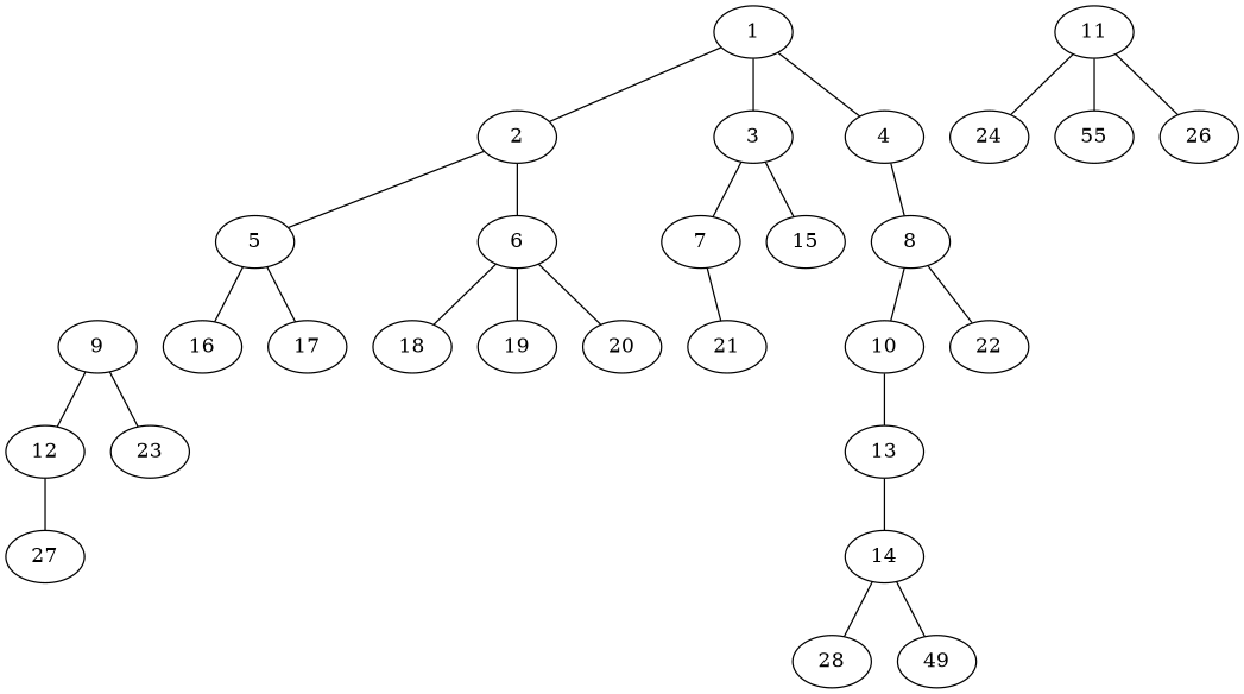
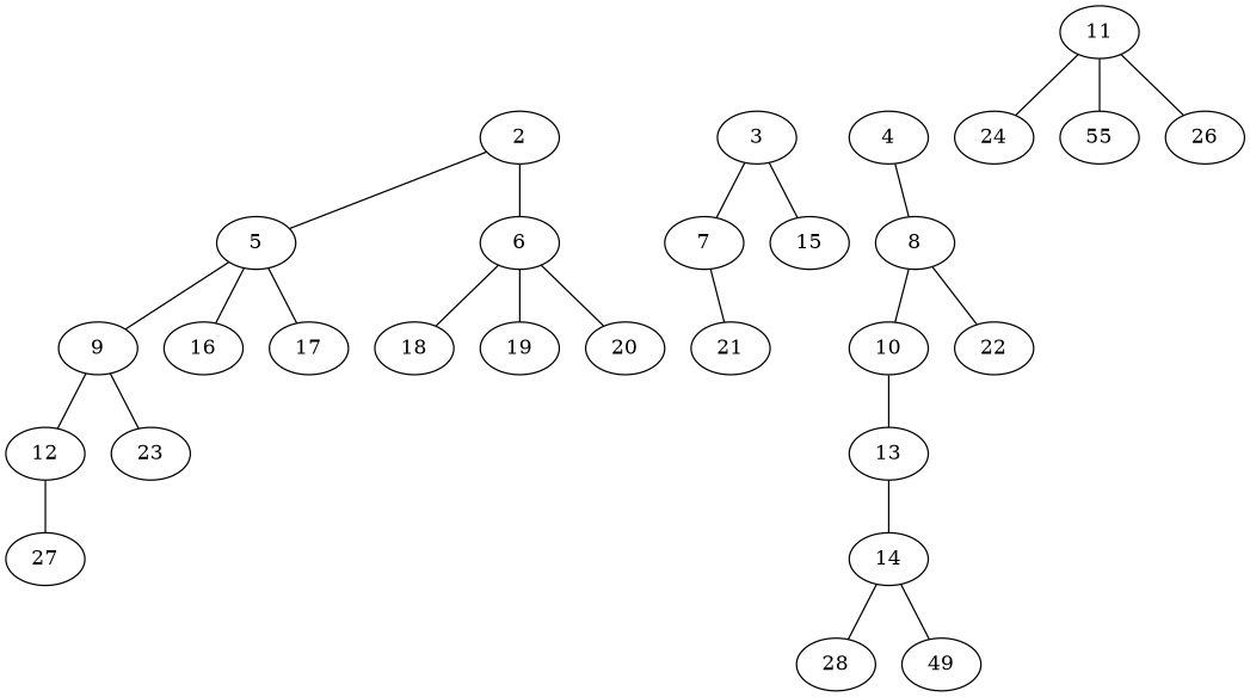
  graph {
    node [chem=H]
    edge [valence=1]
-   1 [chem=C]
    2 [chem=N]
    3 [chem=C]
    4 [chem=N]
    5 [chem=C]
    6 [chem=C]
    7 [chem=C]
    15
    8 [chem=N]
    9 [chem=C]
    16
    17
    18
    19
    20
    21
    10 [chem=C]
    22
    12 [chem=O]
    23
    13 [chem=N]
    11 [chem=C]
    24
    n24 [label=55]
    26
    27
    14 [chem=N]
    28
    n29 [label=49]
-   1 -- 2
-   1 -- 3
-   1 -- 4 [valence=2]
    2 -- 5
    2 -- 6
    3 -- 7 [valence=2]
    3 -- 15
    4 -- 8
+   5 -- 9
    5 -- 16
    5 -- 17
    6 -- 18
    6 -- 19
    6 -- 20
    7 -- 21
    8 -- 10
    8 -- 22
    9 -- 12
    9 -- 23
    10 -- 13 [valence=2]
    12 -- 27
    13 -- 14
    11 -- 24
    11 -- n24
    11 -- 26
    14 -- 28
    14 -- n29
  }
